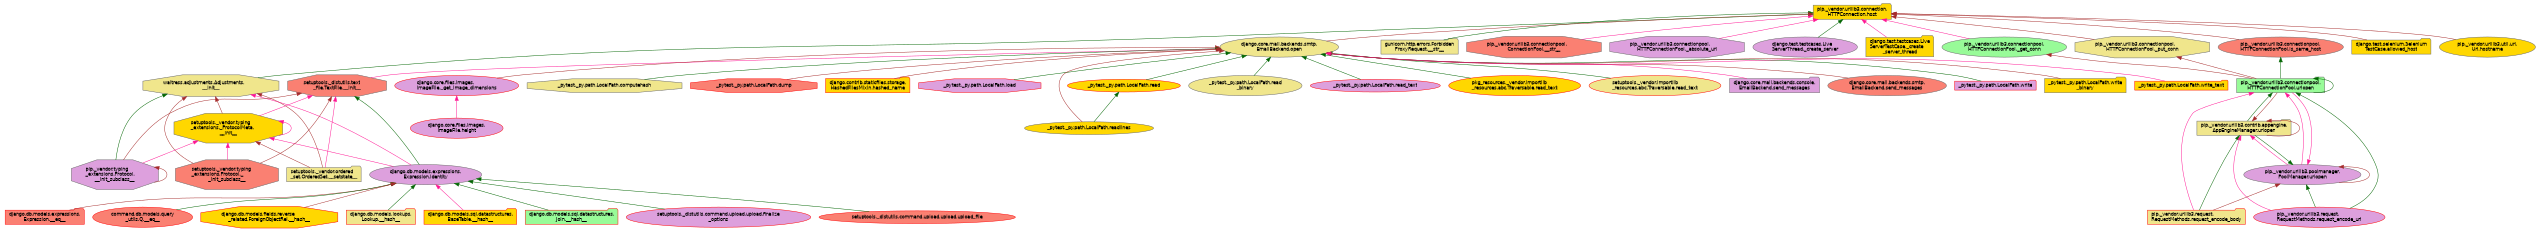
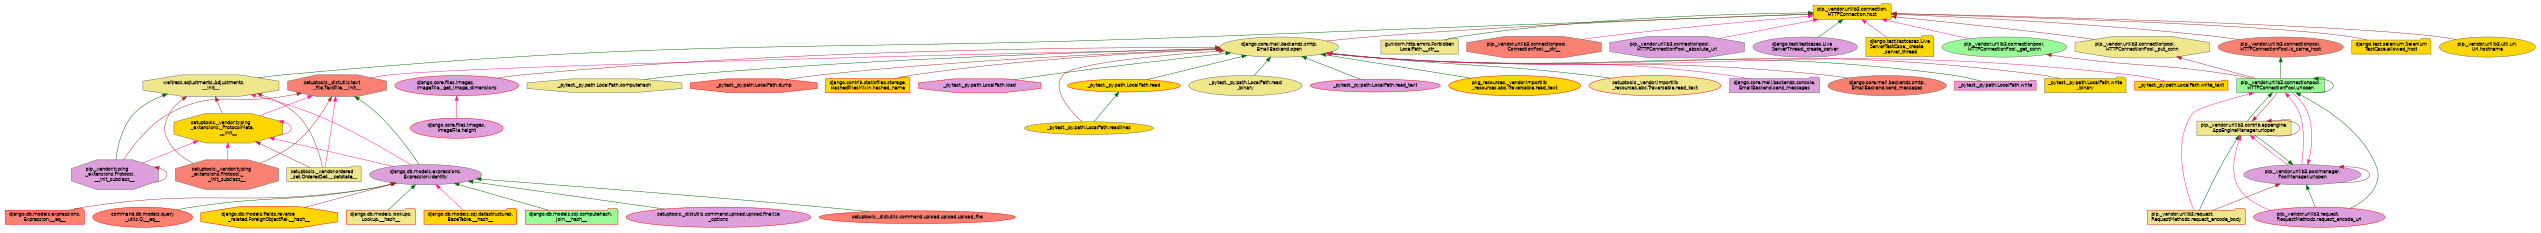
  digraph {
    rankdir=TB
    node [color=grey40 fillcolor=gold fontname=Helvetica fontsize=10 shape=ellipse style=filled]
    edge [color=darkgreen dir=back fontname=Helvetica fontsize=10 labelfontname=Helvetica labelfontsize=10 style=solid]
    n1 [color=gray40 fontcolor=black height=0.2 label="pip._vendor.urllib3.connection.\lHTTPConnection.host" shape=folder width=0.4]
    n2 [fillcolor=khaki height=0.2 label="waitress.adjustments.Adjustments.\l__init__" shape=octagon width=0.4]
-   n3 [fillcolor=khaki height=0.2 label="gunicorn.http.errors.Forbidden\lProxyRequest.__str__" shape=folder width=0.4]
+   n3 [fillcolor=khaki height=0.2 label="gunicorn.http.errors.Forbidden\lLocalPath.__str__" shape=folder width=0.4]
    n4 [fillcolor=salmon height=0.2 label="pip._vendor.urllib3.connectionpool.\lConnectionPool.__str__" shape=octagon width=0.4]
    n5 [fillcolor=plum height=0.2 label="pip._vendor.urllib3.connectionpool.\lHTTPConnectionPool._absolute_url" shape=octagon width=0.4]
    n6 [fillcolor=plum height=0.2 label="django.test.testcases.Live\lServerThread._create_server" width=0.4]
    n7 [height=0.2 label="django.test.testcases.Live\lServerTestCase._create\l_server_thread" shape=folder width=0.4]
    n8 [fillcolor=palegreen height=0.2 label="pip._vendor.urllib3.connectionpool.\lHTTPConnectionPool._get_conn" width=0.4]
    n9 [fillcolor=khaki height=0.2 label="pip._vendor.urllib3.connectionpool.\lHTTPConnectionPool._put_conn" shape=octagon width=0.4]
    n10 [height=0.2 label="django.test.selenium.Selenium\lTestCase.allowed_host" shape=folder width=0.4]
    n11 [height=0.2 label="pip._vendor.urllib3.util.url.\lUrl.hostname" width=0.4]
    n12 [fillcolor=salmon height=0.2 label="pip._vendor.urllib3.connectionpool.\lHTTPConnectionPool.is_same_host" width=0.4]
    n13 [fillcolor=khaki height=0.2 label="django.core.mail.backends.smtp.\lEmailBackend.open" width=0.4]
    n14 [height=0.2 label="setuptools._vendor.typing\l_extensions._ProtocolMeta.\l__init__" shape=octagon width=0.4]
    n15 [fillcolor=plum height=0.2 label="pip._vendor.typing\l_extensions.Protocol.\l__init_subclass__" shape=octagon width=0.4]
    n16 [fillcolor=salmon height=0.2 label="setuptools._vendor.typing\l_extensions.Protocol._\l_init_subclass__" shape=octagon width=0.4]
    n17 [fillcolor=khaki height=0.2 label="setuptools._vendor.ordered\l_set.OrderedSet.__setstate__" shape=folder width=0.4]
    n18 [fillcolor=plum height=0.2 label="django.db.models.expressions.\lExpression.identity" width=0.4]
    n19 [fillcolor=palegreen height=0.2 label="pip._vendor.urllib3.connectionpool.\lHTTPConnectionPool.urlopen" shape=folder width=0.4]
    n20 [fillcolor=salmon height=0.2 label="setuptools._distutils.text\l_file.TextFile.__init__" shape=octagon width=0.4]
    n21 [color=red fillcolor=plum height=0.2 label="django.core.files.images.\lImageFile._get_image_dimensions" width=0.4]
    n22 [fillcolor=khaki height=0.2 label="_pytest._py.path.LocalPath.computehash" shape=octagon width=0.4]
    n23 [color=red fillcolor=salmon height=0.2 label="_pytest._py.path.LocalPath.dump" shape=octagon width=0.4]
    n24 [color=red height=0.2 label="django.contrib.staticfiles.storage.\lHashedFilesMixin.hashed_name" shape=folder width=0.4]
    n25 [color=red fillcolor=plum height=0.2 label="_pytest._py.path.LocalPath.load" shape=octagon width=0.4]
    n26 [color=red height=0.2 label="_pytest._py.path.LocalPath.read" width=0.4]
    n27 [height=0.2 label="_pytest._py.path.LocalPath.readlines" width=0.4]
    n28 [fillcolor=khaki height=0.2 label="_pytest._py.path.LocalPath.read\l_binary" width=0.4]
    n29 [color=red fillcolor=plum height=0.2 label="_pytest._py.path.LocalPath.read_text" width=0.4]
    n30 [color=red height=0.2 label="pkg_resources._vendor.importlib\l_resources.abc.Traversable.read_text" width=0.4]
    n31 [color=red fillcolor=khaki height=0.2 label="setuptools._vendor.importlib\l_resources.abc.Traversable.read_text" width=0.4]
    n32 [fillcolor=plum height=0.2 label="django.core.mail.backends.console.\lEmailBackend.send_messages" shape=folder width=0.4]
    n33 [fillcolor=salmon height=0.2 label="django.core.mail.backends.smtp.\lEmailBackend.send_messages" width=0.4]
    n34 [color=red fillcolor=plum height=0.2 label="_pytest._py.path.LocalPath.write" shape=folder width=0.4]
    n35 [height=0.2 label="_pytest._py.path.LocalPath.write\l_binary" shape=folder width=0.4]
    n36 [color=red height=0.2 label="_pytest._py.path.LocalPath.write_text" shape=folder width=0.4]
    n37 [color=red fillcolor=salmon height=0.2 label="django.db.models.expressions.\lExpression.__eq__" shape=folder width=0.4]
    n38 [color=red fillcolor=salmon height=0.2 label="command.db.models.query\l_utils.Q.__eq__" width=0.4]
    n39 [color=red height=0.2 label="django.db.models.fields.reverse\l_related.ForeignObjectRel.__hash__" shape=octagon width=0.4]
    n40 [color=red fillcolor=khaki height=0.2 label="django.db.models.lookups.\lLookup.__hash__" shape=folder width=0.4]
    n41 [color=red height=0.2 label="django.db.models.sql.datastructures.\lBaseTable.__hash__" shape=folder width=0.4]
-   n42 [color=red fillcolor=palegreen height=0.2 label="django.db.models.sql.datastructures.\lJoin.__hash__" shape=folder width=0.4]
+   n42 [color=red fillcolor=palegreen height=0.2 label="django.db.models.sql.computehash.\lJoin.__hash__" shape=folder width=0.4]
    n43 [color=red fillcolor=plum height=0.2 label="setuptools._distutils.command.upload.upload.finalize\l_options" width=0.4]
    n44 [color=red fillcolor=salmon height=0.2 label="setuptools._distutils.command.upload.upload.upload_file" width=0.4]
    n45 [color=red fillcolor=khaki height=0.2 label="pip._vendor.urllib3.request.\lRequestMethods.request_encode_body" shape=folder width=0.4]
    n46 [color=red fillcolor=plum height=0.2 label="pip._vendor.urllib3.request.\lRequestMethods.request_encode_url" width=0.4]
    n47 [fillcolor=khaki height=0.2 label="pip._vendor.urllib3.contrib.appengine.\lAppEngineManager.urlopen" shape=folder width=0.4]
    n48 [fillcolor=plum height=0.2 label="pip._vendor.urllib3.poolmanager.\lPoolManager.urlopen" width=0.4]
    n49 [color=red fillcolor=plum height=0.2 label="django.core.files.images.\lImageFile.height" width=0.4]
    n1 -> n2
    n1 -> n3
    n1 -> n4 [color=deeppink]
    n1 -> n5 [color=deeppink]
    n1 -> n6
    n1 -> n7 [color=deeppink]
    n1 -> n8 [color=deeppink]
    n1 -> n9 [color=brown]
    n1 -> n10 [color=brown]
    n1 -> n11 [color=brown]
    n1 -> n12 [color=brown]
    n1 -> n13 [color=brown]
    n2 -> n14 [color=brown]
    n2 -> n15
    n2 -> n16 [color=brown]
    n2 -> n17 [color=brown]
    n2 -> n18 [color=deeppink]
    n8 -> n19 [color=brown]
    n9 -> n19 [color=brown]
    n12 -> n19
    n13 -> n20 [color=deeppink]
    n13 -> n21 [color=brown]
    n13 -> n22
    n13 -> n23 [color=brown]
    n13 -> n24 [color=brown]
    n13 -> n25
    n13 -> n26
    n13 -> n27 [color=brown]
    n13 -> n28
    n13 -> n29
    n13 -> n30
    n13 -> n31
    n13 -> n32 [color=deeppink]
    n13 -> n33 [color=brown]
    n13 -> n34
    n13 -> n35 [color=brown]
    n13 -> n36 [color=deeppink]
    n14 -> n14 [color=deeppink]
    n14 -> n15 [color=deeppink]
    n14 -> n16 [color=deeppink]
    n14 -> n17 [color=brown]
    n14 -> n18 [color=deeppink]
    n15 -> n15 [color=brown]
    n18 -> n37 [color=brown]
    n18 -> n38
    n18 -> n39 [color=brown]
    n18 -> n40
    n18 -> n41 [color=deeppink]
    n18 -> n42
    n18 -> n43
    n18 -> n44
    n19 -> n19
    n19 -> n45 [color=deeppink]
    n19 -> n46
    n19 -> n47
    n19 -> n48 [color=deeppink]
    n20 -> n14 [color=deeppink]
    n20 -> n15 [color=brown]
    n20 -> n16 [color=brown]
    n20 -> n17 [color=deeppink]
    n20 -> n18
    n21 -> n49 [color=deeppink]
    n26 -> n27
    n47 -> n19 [color=brown]
    n47 -> n45
    n47 -> n46 [color=deeppink]
    n47 -> n47 [color=brown]
    n47 -> n48 [color=deeppink]
    n48 -> n19 [color=deeppink]
    n48 -> n45 [color=brown]
    n48 -> n46
    n48 -> n47
    n48 -> n48 [color=brown]
  }
